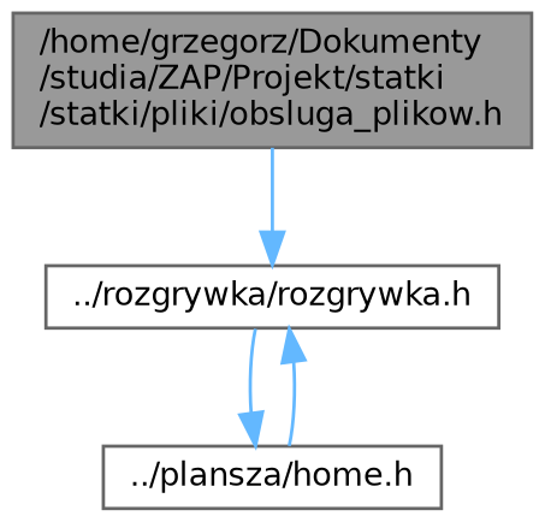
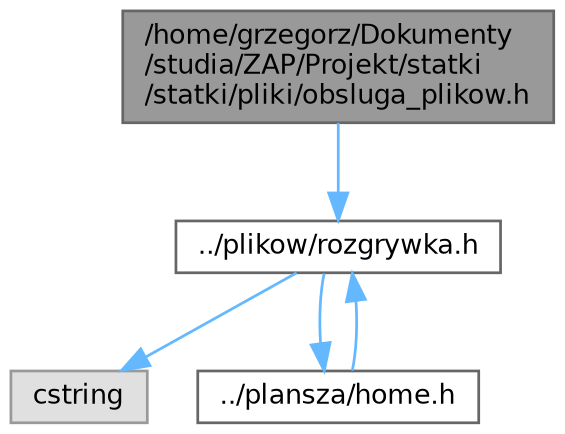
  digraph {
    node [color=grey40 fillcolor=white fontname=Helvetica fontsize=10 shape=box style=filled]
    edge [color=steelblue1 fontname=Helvetica fontsize=10 labelfontname=Helvetica labelfontsize=10 style=solid]
    n1 [color=gray40 fillcolor=grey60 fontcolor=black height=0.2 label="/home/grzegorz/Dokumenty\l/studia/ZAP/Projekt/statki\l/statki/pliki/obsluga_plikow.h" width=0.4]
-   n2 [height=0.2 label="../rozgrywka/rozgrywka.h" width=0.4]
+   n2 [height=0.2 label="../plikow/rozgrywka.h" width=0.4]
+   n3 [color=grey60 fillcolor="#E0E0E0" height=0.2 label=cstring width=0.4]
    n4 [height=0.2 label="../plansza/home.h" width=0.4]
    n1 -> n2
+   n2 -> n3
    n2 -> n4
    n4 -> n2
  }
